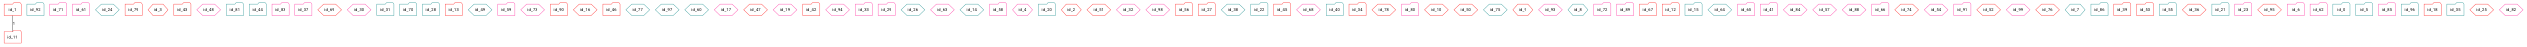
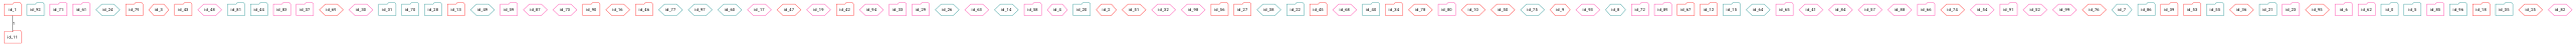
  graph {
    fontname=Roboto
    node [color=deeppink shape=folder fontname=Roboto]
    id_1 [color=red]
    id_11 [color=red]
    id_92 [color=teal]
    id_71
    id_61
    id_24 [color=teal shape=hexagon]
    id_79 [color=red]
    id_3 [color=red shape=hexagon]
    id_43 [color=red]
    id_48 [shape=hexagon]
    id_81 [color=teal]
    id_44 [color=teal]
    id_83
    id_37
    id_69 [color=red shape=hexagon]
    id_30 [shape=hexagon]
    id_31 [color=teal]
    id_70 [color=teal]
    id_28 [color=teal]
    id_13 [color=red]
    id_49 [color=teal shape=hexagon]
    id_59
+   id_87 [shape=hexagon]
    id_73 [shape=hexagon]
    id_90 [color=red]
    id_16 [color=red shape=hexagon]
    id_46 [color=red]
    id_77 [color=teal shape=hexagon]
    id_97 [color=teal shape=hexagon]
    id_60 [color=teal shape=hexagon]
    id_17 [shape=hexagon]
    id_47 [color=red shape=hexagon]
    id_19 [shape=hexagon]
    id_42 [color=red]
    id_94 [shape=hexagon]
    id_33
    id_29
    id_26 [color=teal shape=hexagon]
    id_63 [shape=hexagon]
    id_14 [color=teal shape=hexagon]
    id_58
    id_4 [shape=hexagon]
    id_20 [color=teal]
    id_2 [color=red shape=hexagon]
    id_51 [color=red shape=hexagon]
    id_32 [shape=hexagon]
    id_98 [shape=hexagon]
    id_56 [color=red]
    id_27 [color=red]
    id_38 [color=teal shape=hexagon]
    id_22 [color=teal]
    id_45 [color=red]
    id_68 [shape=hexagon]
    id_40 [color=teal]
    id_34 [color=red]
    id_78 [color=red shape=hexagon]
    id_80
    id_10 [color=red shape=hexagon]
    id_50 [color=red shape=hexagon]
    id_75 [color=teal shape=hexagon]
    id_9 [color=red shape=hexagon]
    id_93 [shape=hexagon]
    id_8 [color=teal shape=hexagon]
    id_72
    id_89
    id_67 [color=red]
    id_12 [color=red]
    id_15 [color=teal]
    id_64 [color=teal shape=hexagon]
    id_65
-   id_41
+   id_41 [shape=hexagon]
    id_84 [shape=hexagon]
    id_57 [shape=hexagon]
    id_88 [shape=hexagon]
    id_66
    id_74 [color=red shape=hexagon]
    id_54 [shape=hexagon]
    id_91
-   id_52 [color=red shape=hexagon]
+   id_52 [shape=hexagon]
    id_99 [shape=hexagon]
    id_76 [color=red shape=hexagon]
    id_7 [color=teal shape=hexagon]
    id_86 [color=teal]
    id_39 [color=red]
    id_53 [color=red]
    id_55 [color=teal]
    id_36 [color=red shape=hexagon]
    id_21 [color=teal]
    id_23
    id_95 [color=red shape=hexagon]
    id_6
    id_62
    id_0 [color=teal]
    id_5 [color=teal]
    id_85
    id_96 [color=teal]
    id_18 [color=red]
    id_35 [color=teal]
    id_25 [color=red shape=hexagon]
    id_82 [shape=hexagon]
    id_1 -- id_11 [label=1 fontname=Roboto]
  }
